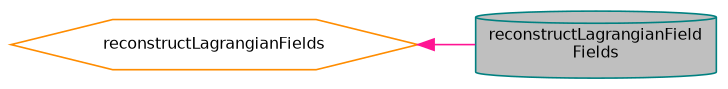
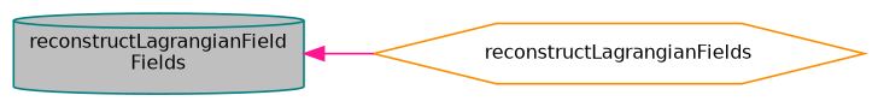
  digraph {
    rankdir=LR
    node [fontname=Helvetica fontsize=10]
    n1 [color=teal fillcolor=grey75 fontcolor=black height=0.2 label="reconstructLagrangianField\lFields" shape=cylinder style=filled width=0.4]
    n2 [color=darkorange height=0.2 label=reconstructLagrangianFields shape=hexagon width=0.4]
-   n2 -> n1 [color=deeppink dir=back fontname=Helvetica fontsize=10 labelfontname=Helvetica labelfontsize=10 style=solid]
+   n1 -> n2 [color=deeppink dir=back fontname=Helvetica fontsize=10 labelfontname=Helvetica labelfontsize=10 style=solid]
  }
